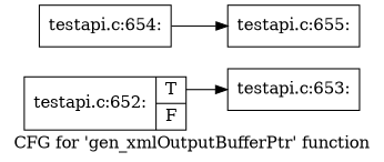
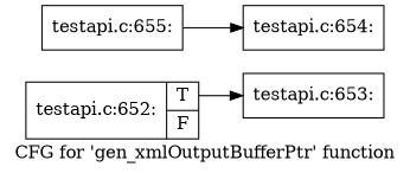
  digraph {
    label="CFG for 'gen_xmlOutputBufferPtr' function"
    rankdir=LR
    node [shape=record]
    n1 [label="{testapi.c:652:|{<s0>T|<s1>F}}"]
    n2 [label="{testapi.c:653:}"]
    n3 [label="{testapi.c:654:}"]
    n4 [label="{testapi.c:655:}"]
    n1 -> n2 [tailport=s0]
-   n3 -> n4
+   n4 -> n3
  }
